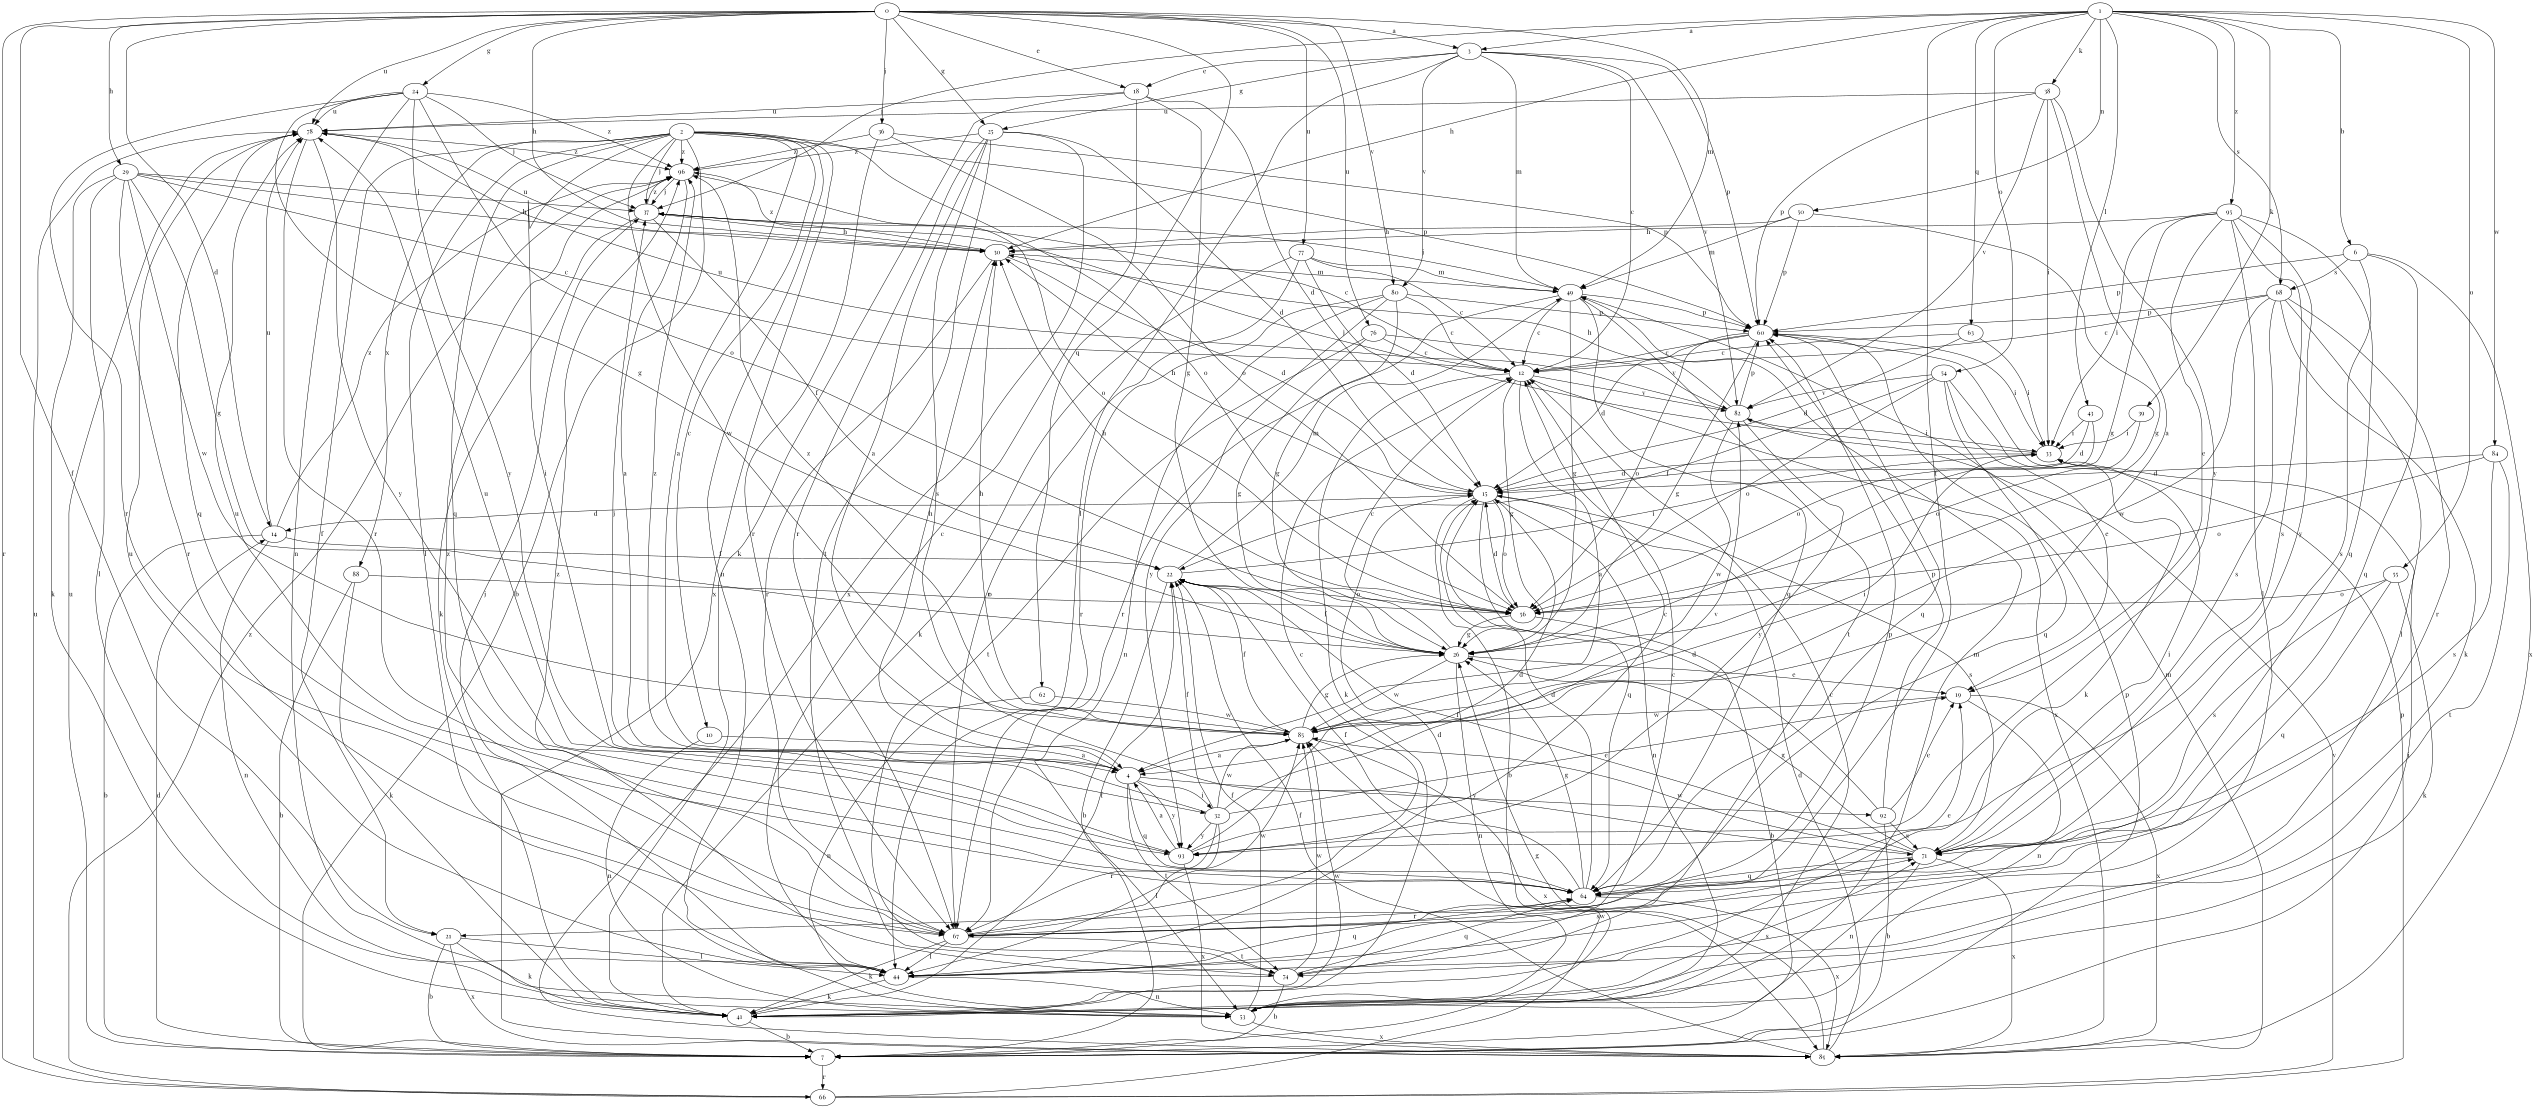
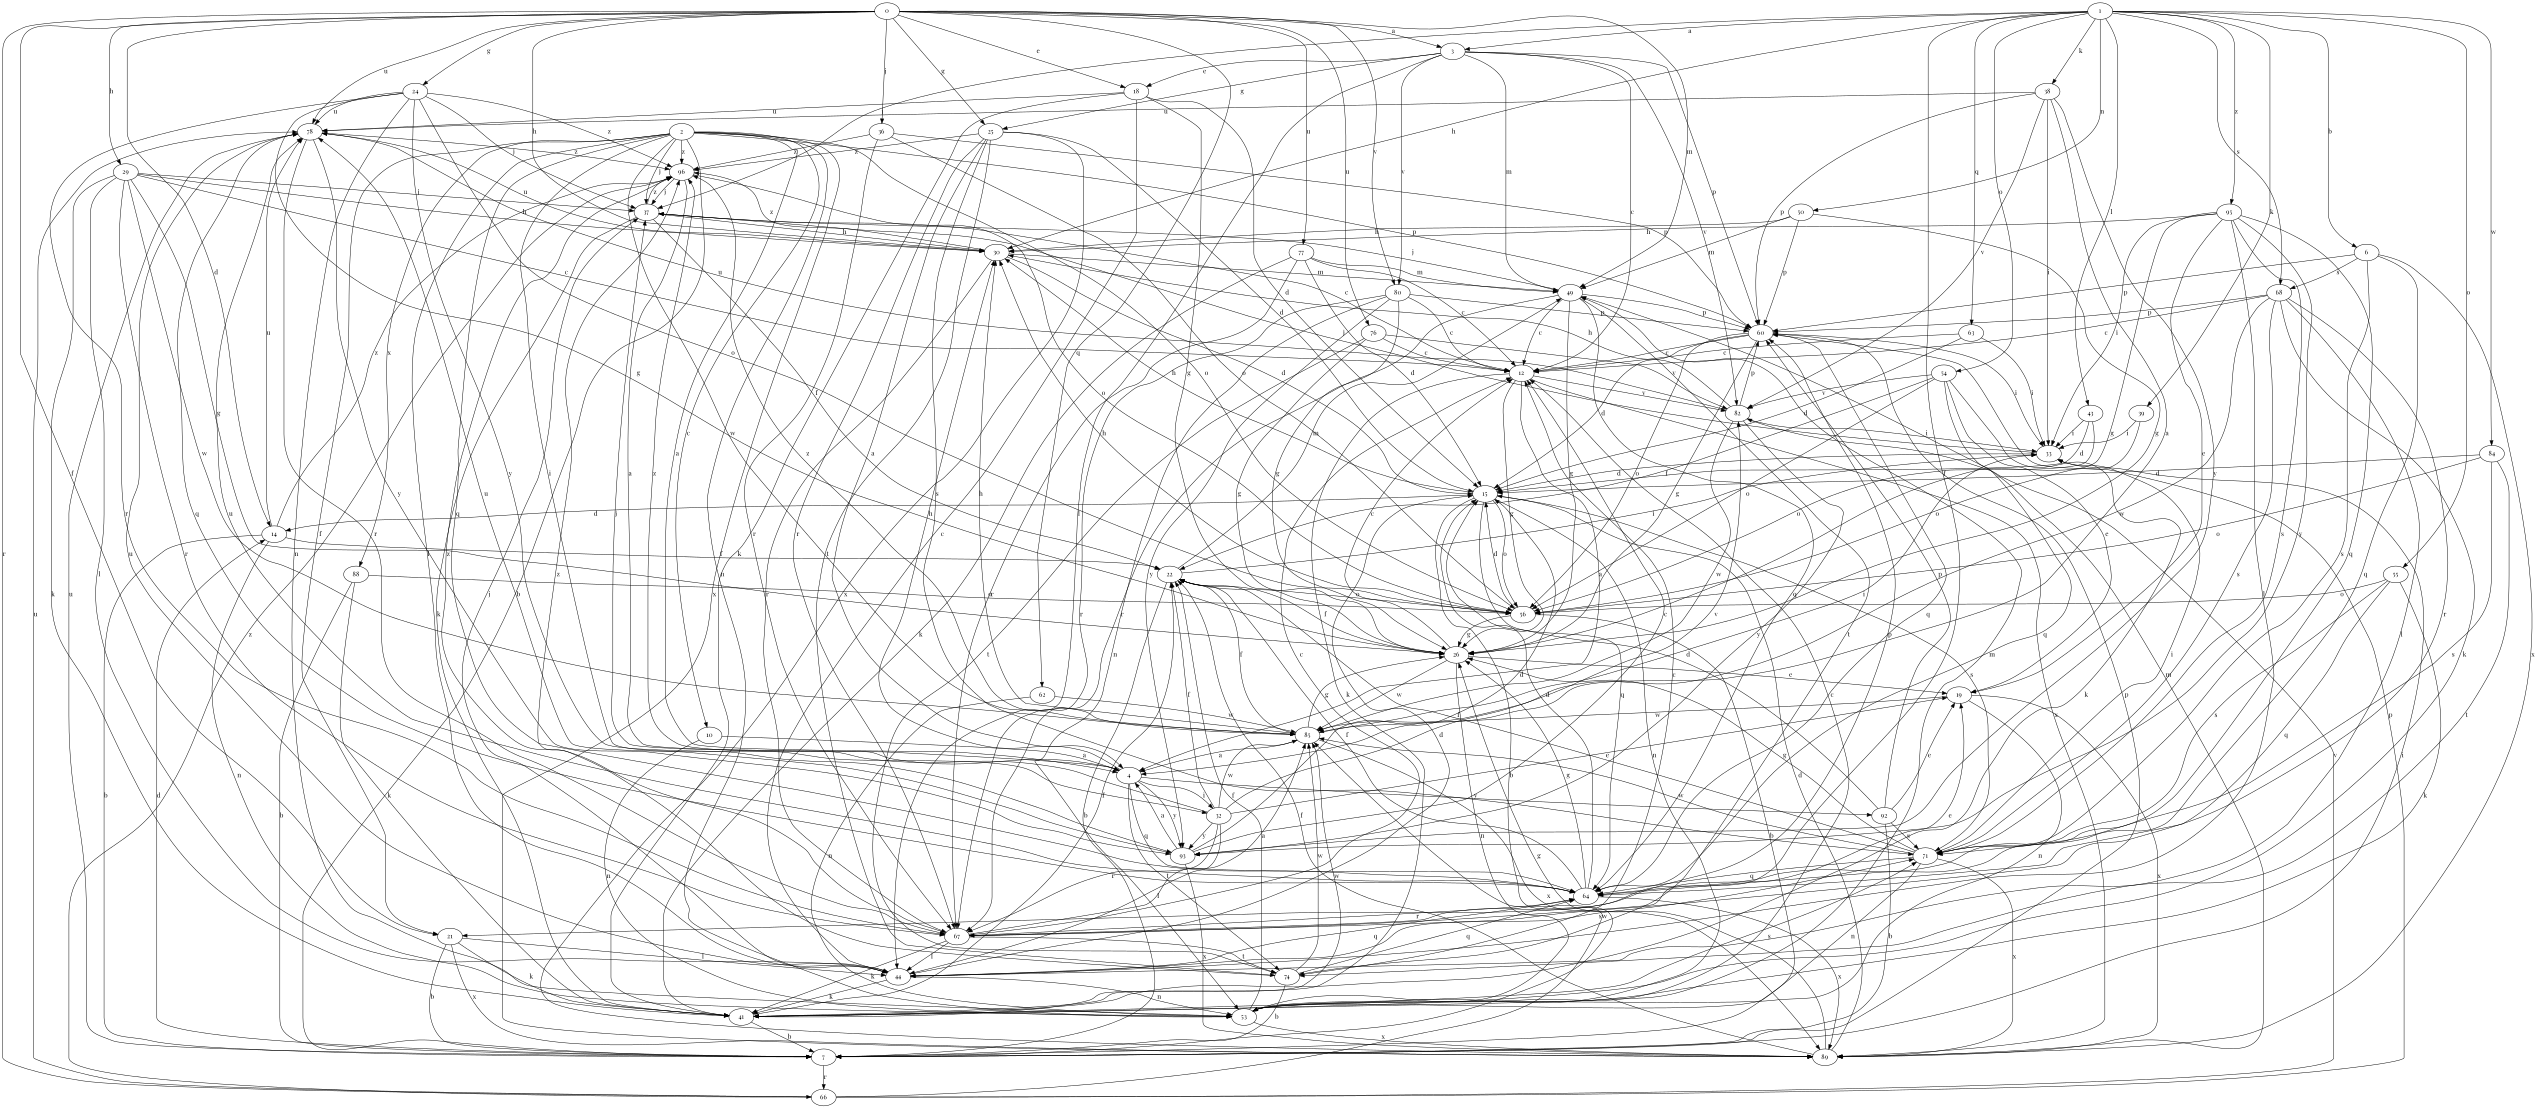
  strict digraph {
    fontname="Playfair Display"
    node [fontname="Playfair Display"]
    edge [fontname="Playfair Display"]
    0
    3
    14
    18
    21
    24
    25
    29
    30
    36
    49
    62
    66
    76
    77
    78
    80
    44
    60
    12
    82
    7
    53
    96
    22
    26
    41
    15
    89
    37
    56
    93
    67
    4
    74
    71
    85
    64
    1
    6
    38
    39
    43
    50
    54
    55
    63
    68
    84
    95
    33
    19
    2
    10
    32
    88
    92
    0 -> 3 [label=a]
    0 -> 14 [label=d]
    0 -> 18 [label=e]
    0 -> 21 [label=f]
    0 -> 24 [label=g]
    0 -> 25 [label=g]
    0 -> 29 [label=h]
    0 -> 30 [label=h]
    0 -> 36 [label=j]
    0 -> 49 [label=m]
    0 -> 62 [label=q]
    0 -> 66 [label=r]
    0 -> 76 [label=u]
    0 -> 77 [label=u]
    0 -> 78 [label=u]
    0 -> 80 [label=v]
    3 -> 18 [label=e]
    3 -> 25 [label=g]
    3 -> 49 [label=m]
    3 -> 80 [label=v]
    3 -> 44 [label=l]
    3 -> 60 [label=p]
    3 -> 12 [label=c]
    3 -> 82 [label=v]
    14 -> 78 [label=u]
    14 -> 7 [label=b]
    14 -> 53 [label=n]
    14 -> 96 [label=z]
    14 -> 22 [label=f]
    18 -> 78 [label=u]
    18 -> 44 [label=c]
    18 -> 26 [label=g]
    18 -> 41 [label=k]
    18 -> 15 [label=d]
    21 -> 44 [label=l]
    21 -> 7 [label=b]
    21 -> 41 [label=k]
    21 -> 89 [label=x]
    24 -> 78 [label=u]
    24 -> 53 [label=n]
    24 -> 96 [label=z]
    24 -> 26 [label=g]
    24 -> 37 [label=j]
    24 -> 56 [label=o]
    24 -> 93 [label=y]
    24 -> 67 [label=r]
    25 -> 96 [label=z]
    25 -> 15 [label=d]
    25 -> 89 [label=x]
    25 -> 67 [label=r]
    25 -> 4 [label=a]
    25 -> 74 [label=t]
    25 -> 71 [label=s]
    29 -> 30 [label=h]
    29 -> 44 [label=l]
    29 -> 12 [label=c]
    29 -> 26 [label=g]
    29 -> 41 [label=k]
    29 -> 37 [label=j]
    29 -> 67 [label=r]
    29 -> 85 [label=w]
    30 -> 49 [label=m]
    30 -> 78 [label=u]
    30 -> 96 [label=z]
    30 -> 15 [label=d]
    30 -> 67 [label=r]
    36 -> 60 [label=p]
    36 -> 96 [label=z]
    36 -> 56 [label=o]
    36 -> 67 [label=r]
    49 -> 60 [label=p]
    49 -> 12 [label=c]
    49 -> 26 [label=g]
    49 -> 37 [label=j]
    49 -> 67 [label=r]
    49 -> 74 [label=t]
    49 -> 64 [label=q]
    62 -> 53 [label=n]
    62 -> 85 [label=w]
    66 -> 78 [label=u]
    66 -> 60 [label=p]
    66 -> 82 [label=v]
    66 -> 96 [label=z]
    66 -> 85 [label=w]
    76 -> 12 [label=c]
    76 -> 82 [label=v]
    76 -> 26 [label=g]
    76 -> 74 [label=t]
    77 -> 49 [label=m]
    77 -> 12 [label=c]
    77 -> 41 [label=k]
    77 -> 15 [label=d]
    77 -> 67 [label=r]
    78 -> 96 [label=z]
    78 -> 93 [label=y]
    78 -> 67 [label=r]
    78 -> 64 [label=q]
    80 -> 60 [label=p]
    80 -> 12 [label=c]
    80 -> 53 [label=n]
    80 -> 26 [label=g]
    80 -> 93 [label=y]
    80 -> 67 [label=r]
    44 -> 78 [label=u]
    44 -> 53 [label=n]
    44 -> 41 [label=k]
    44 -> 15 [label=d]
    44 -> 37 [label=j]
    44 -> 71 [label=s]
    44 -> 64 [label=q]
    60 -> 12 [label=c]
    60 -> 26 [label=g]
    60 -> 15 [label=d]
    60 -> 56 [label=o]
    60 -> 64 [label=q]
    60 -> 33 [label=i]
    12 -> 82 [label=v]
    12 -> 26 [label=g]
    12 -> 41 [label=k]
    12 -> 89 [label=x]
    12 -> 4 [label=a]
    82 -> 30 [label=h]
    82 -> 78 [label=u]
    82 -> 60 [label=p]
    82 -> 93 [label=y]
    82 -> 85 [label=w]
    82 -> 33 [label=i]
    7 -> 14 [label=d]
    7 -> 66 [label=r]
    7 -> 78 [label=u]
    7 -> 60 [label=p]
    7 -> 33 [label=i]
    53 -> 49 [label=m]
    53 -> 12 [label=c]
    53 -> 22 [label=f]
    53 -> 89 [label=x]
    96 -> 37 [label=j]
    96 -> 56 [label=o]
    96 -> 4 [label=a]
    22 -> 49 [label=m]
    22 -> 7 [label=b]
    22 -> 56 [label=o]
    22 -> 33 [label=i]
    26 -> 12 [label=c]
    26 -> 53 [label=n]
    26 -> 22 [label=f]
    26 -> 85 [label=w]
    26 -> 19 [label=e]
    41 -> 7 [label=b]
    41 -> 22 [label=f]
    41 -> 71 [label=s]
    41 -> 85 [label=w]
    15 -> 14 [label=d]
    15 -> 30 [label=h]
    15 -> 7 [label=b]
    15 -> 53 [label=n]
    15 -> 56 [label=o]
    15 -> 71 [label=s]
    15 -> 64 [label=q]
    89 -> 49 [label=m]
    89 -> 22 [label=f]
    89 -> 26 [label=g]
    89 -> 15 [label=d]
    37 -> 30 [label=h]
    37 -> 12 [label=c]
    37 -> 96 [label=z]
    37 -> 22 [label=f]
    37 -> 41 [label=k]
    56 -> 30 [label=h]
    56 -> 7 [label=b]
    56 -> 26 [label=g]
    56 -> 15 [label=d]
    93 -> 78 [label=u]
    93 -> 12 [label=c]
    93 -> 15 [label=d]
    93 -> 89 [label=x]
    93 -> 4 [label=a]
    67 -> 44 [label=l]
    67 -> 60 [label=p]
    67 -> 12 [label=c]
    67 -> 96 [label=z]
    67 -> 41 [label=k]
    67 -> 74 [label=t]
-   67 -> 85 [label=w]
+   67 -> 85 [label=a]
    67 -> 19 [label=e]
    4 -> 30 [label=h]
    4 -> 96 [label=z]
    4 -> 93 [label=y]
    4 -> 74 [label=t]
    4 -> 64 [label=q]
    4 -> 32 [label=i]
    4 -> 92 [label=y]
    74 -> 12 [label=c]
    74 -> 7 [label=b]
    74 -> 96 [label=z]
    74 -> 85 [label=w]
    74 -> 64 [label=q]
    71 -> 53 [label=n]
    71 -> 22 [label=f]
    71 -> 26 [label=g]
    71 -> 89 [label=x]
    71 -> 85 [label=w]
    71 -> 64 [label=q]
    71 -> 33 [label=i]
    85 -> 30 [label=h]
    85 -> 96 [label=z]
    85 -> 22 [label=f]
    85 -> 26 [label=g]
    85 -> 89 [label=x]
    85 -> 4 [label=a]
    85 -> 33 [label=i]
    64 -> 78 [label=u]
    64 -> 22 [label=f]
    64 -> 26 [label=g]
    64 -> 15 [label=d]
    64 -> 89 [label=x]
    64 -> 67 [label=r]
    1 -> 3 [label=a]
    1 -> 21 [label=f]
    1 -> 30 [label=h]
    1 -> 37 [label=j]
    1 -> 6 [label=b]
    1 -> 38 [label=k]
    1 -> 39 [label=k]
    1 -> 43 [label=l]
    1 -> 50 [label=n]
    1 -> 54 [label=o]
    1 -> 55 [label=o]
    1 -> 63 [label=q]
    1 -> 68 [label=s]
    1 -> 84 [label=w]
    1 -> 95 [label=z]
    6 -> 60 [label=p]
    6 -> 89 [label=x]
    6 -> 71 [label=s]
    6 -> 64 [label=q]
    6 -> 68 [label=s]
    38 -> 78 [label=u]
    38 -> 60 [label=p]
    38 -> 82 [label=v]
    38 -> 93 [label=y]
    38 -> 4 [label=a]
    38 -> 33 [label=i]
    39 -> 56 [label=o]
    39 -> 33 [label=i]
    43 -> 15 [label=d]
    43 -> 56 [label=o]
    43 -> 33 [label=i]
    50 -> 30 [label=h]
    50 -> 49 [label=m]
    50 -> 60 [label=p]
    50 -> 26 [label=g]
    54 -> 82 [label=v]
    54 -> 22 [label=f]
    54 -> 41 [label=k]
    54 -> 56 [label=o]
    54 -> 64 [label=q]
    54 -> 19 [label=e]
    55 -> 41 [label=k]
    55 -> 56 [label=o]
    55 -> 71 [label=s]
    55 -> 64 [label=q]
    63 -> 12 [label=c]
    63 -> 15 [label=d]
    63 -> 33 [label=i]
    68 -> 44 [label=l]
    68 -> 60 [label=p]
    68 -> 12 [label=c]
    68 -> 41 [label=k]
    68 -> 67 [label=r]
    68 -> 71 [label=s]
    68 -> 85 [label=w]
    84 -> 15 [label=d]
    84 -> 56 [label=o]
    84 -> 74 [label=t]
    84 -> 71 [label=s]
    95 -> 30 [label=h]
    95 -> 44 [label=l]
    95 -> 26 [label=g]
    95 -> 93 [label=y]
    95 -> 71 [label=s]
    95 -> 64 [label=q]
    95 -> 33 [label=i]
    95 -> 19 [label=e]
    33 -> 15 [label=d]
    33 -> 37 [label=j]
    19 -> 53 [label=n]
    19 -> 89 [label=x]
    19 -> 85 [label=w]
    2 -> 21 [label=f]
    2 -> 44 [label=l]
    2 -> 60 [label=p]
    2 -> 7 [label=b]
    2 -> 53 [label=n]
    2 -> 96 [label=z]
    2 -> 89 [label=x]
    2 -> 37 [label=j]
    2 -> 56 [label=o]
    2 -> 4 [label=a]
    2 -> 85 [label=w]
    2 -> 64 [label=q]
    2 -> 10 [label=c]
    2 -> 32 [label=i]
    2 -> 88 [label=x]
    10 -> 53 [label=n]
    10 -> 4 [label=a]
    32 -> 44 [label=l]
    32 -> 82 [label=v]
    32 -> 22 [label=f]
    32 -> 37 [label=j]
    32 -> 93 [label=y]
    32 -> 67 [label=r]
    32 -> 85 [label=w]
    32 -> 19 [label=e]
    88 -> 7 [label=b]
    88 -> 41 [label=k]
    88 -> 56 [label=o]
    92 -> 60 [label=p]
    92 -> 7 [label=b]
    92 -> 15 [label=d]
    92 -> 71 [label=s]
    92 -> 19 [label=e]
  }
